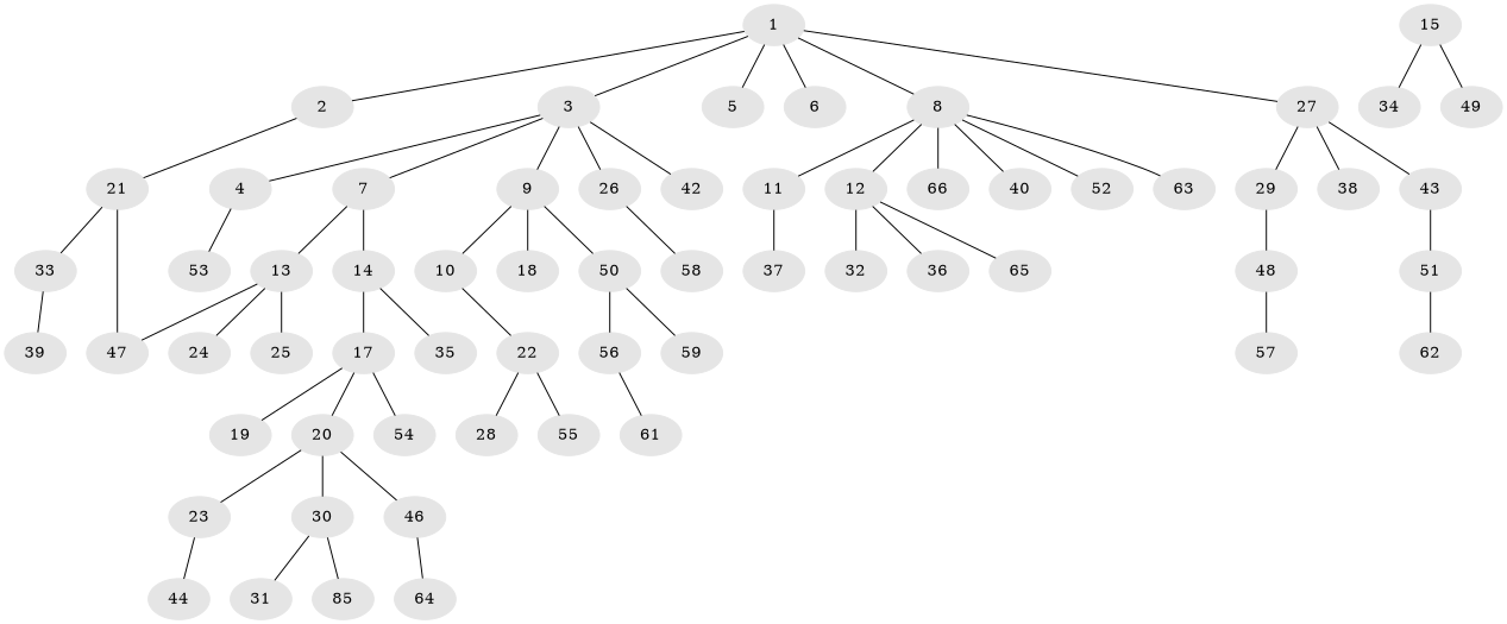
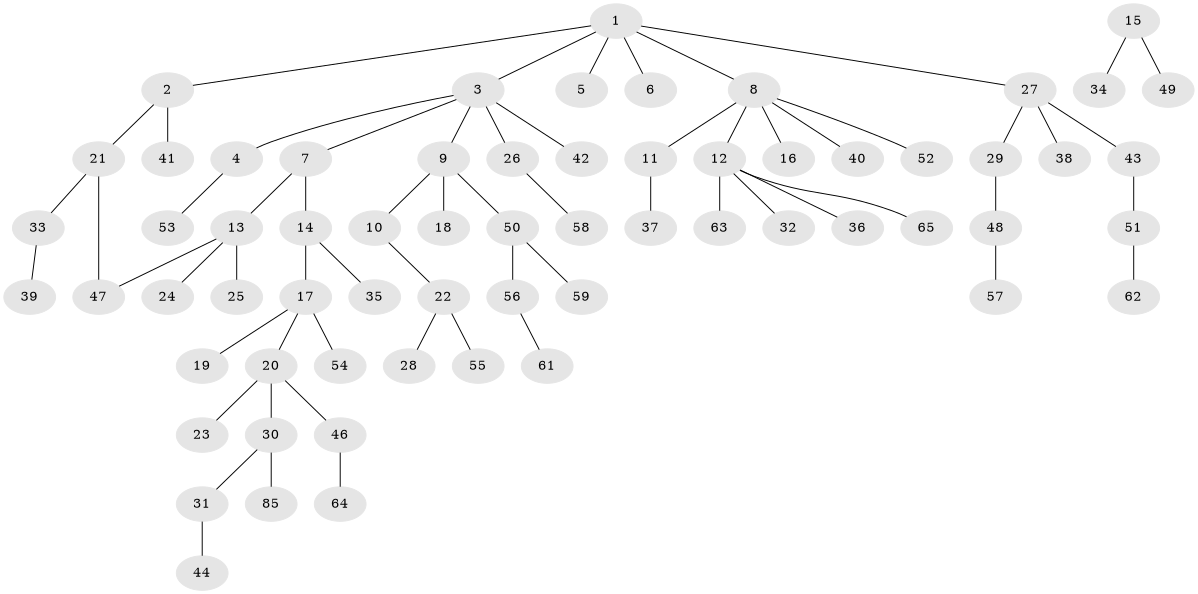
  graph {
    node [color=gray90 style=filled]
    1
    2
    3
    5
    6
    8
    27
    21
+   41
    4
    7
    9
    26
    42
    11
    12
-   16 [label=66]
+   16
    40
    52
    63
    29
    38
    43
    33
    47
    53
    13
    14
    10
    18
    50
    58
    24
    25
    17
    35
    37
    32
    36
    65
    22
    56
    59
    28
    55
    15
    34
    49
    19
    20
    54
    23
    30
    46
    31
    n56 [label=85]
    64
    39
    48
    51
    57
    44
    62
    61
    1 -- 2
    1 -- 3
    1 -- 5
    1 -- 6
    1 -- 8
    1 -- 27
    2 -- 21
+   2 -- 41
    3 -- 4
    3 -- 7
    3 -- 9
    3 -- 26
    3 -- 42
    8 -- 11
    8 -- 12
    8 -- 16
    8 -- 40
    8 -- 52
-   8 -- 63
+   12 -- 63
    27 -- 29
    27 -- 38
    27 -- 43
    21 -- 33
    21 -- 47
    4 -- 53
    7 -- 13
    7 -- 14
    9 -- 10
    9 -- 18
    9 -- 50
    26 -- 58
    11 -- 37
    12 -- 32
    12 -- 36
    12 -- 65
    29 -- 48
    43 -- 51
    33 -- 39
    13 -- 47
    13 -- 24
    13 -- 25
    14 -- 17
    14 -- 35
    10 -- 22
    50 -- 56
    50 -- 59
    17 -- 19
    17 -- 20
    17 -- 54
    22 -- 28
    22 -- 55
    56 -- 61
    15 -- 34
    15 -- 49
    20 -- 23
    20 -- 30
    20 -- 46
    30 -- 31
    30 -- n56
    46 -- 64
-   23 -- 44
+   31 -- 44
    48 -- 57
    51 -- 62
  }
